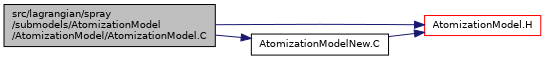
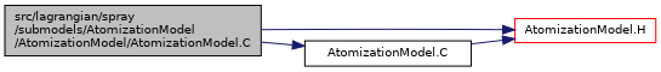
  digraph {
    rankdir=LR
    node [color=black fontname=Helvetica fontsize=10 shape=record]
    edge [color=midnightblue fontname=Helvetica fontsize=10 labelfontname=Helvetica labelfontsize=10 style=solid]
    n1 [fillcolor=grey75 fontcolor=black height=0.2 label="src/lagrangian/spray\l/submodels/AtomizationModel\l/AtomizationModel/AtomizationModel.C" style=filled width=0.4]
    n2 [color=red height=0.2 label="AtomizationModel.H" width=0.4]
-   n3 [height=0.2 label="AtomizationModelNew.C" width=0.4]
+   n3 [height=0.2 label="AtomizationModel.C" width=0.4]
    n1 -> n2
    n1 -> n3
    n3 -> n2
  }
